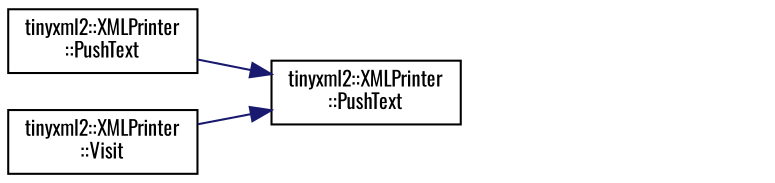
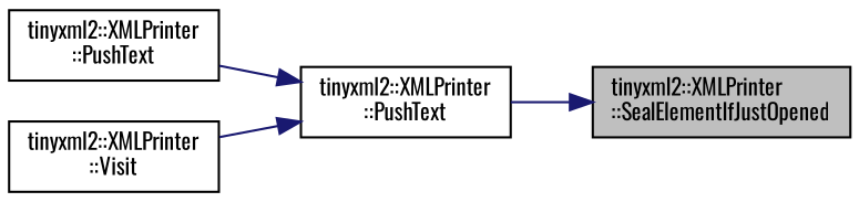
  digraph {
    rankdir=RL
    fontname=Oswald
    node [color=black fillcolor=white fontname=Oswald fontsize=10 shape=record style=filled]
    edge [color=midnightblue dir=back fontname=Oswald fontsize=10 labelfontname=Helvetica labelfontsize=10 style=solid]
+   n1 [fillcolor=grey75 fontcolor=black height=0.2 label="tinyxml2::XMLPrinter\l::SealElementIfJustOpened" width=0.4]
    n2 [height=0.2 label="tinyxml2::XMLPrinter\l::PushText" width=0.4]
    n3 [height=0.2 label="tinyxml2::XMLPrinter\l::PushText" width=0.4]
    n4 [height=0.2 label="tinyxml2::XMLPrinter\l::Visit" width=0.4]
+   n1 -> n2
    n2 -> n3
    n2 -> n4
  }
